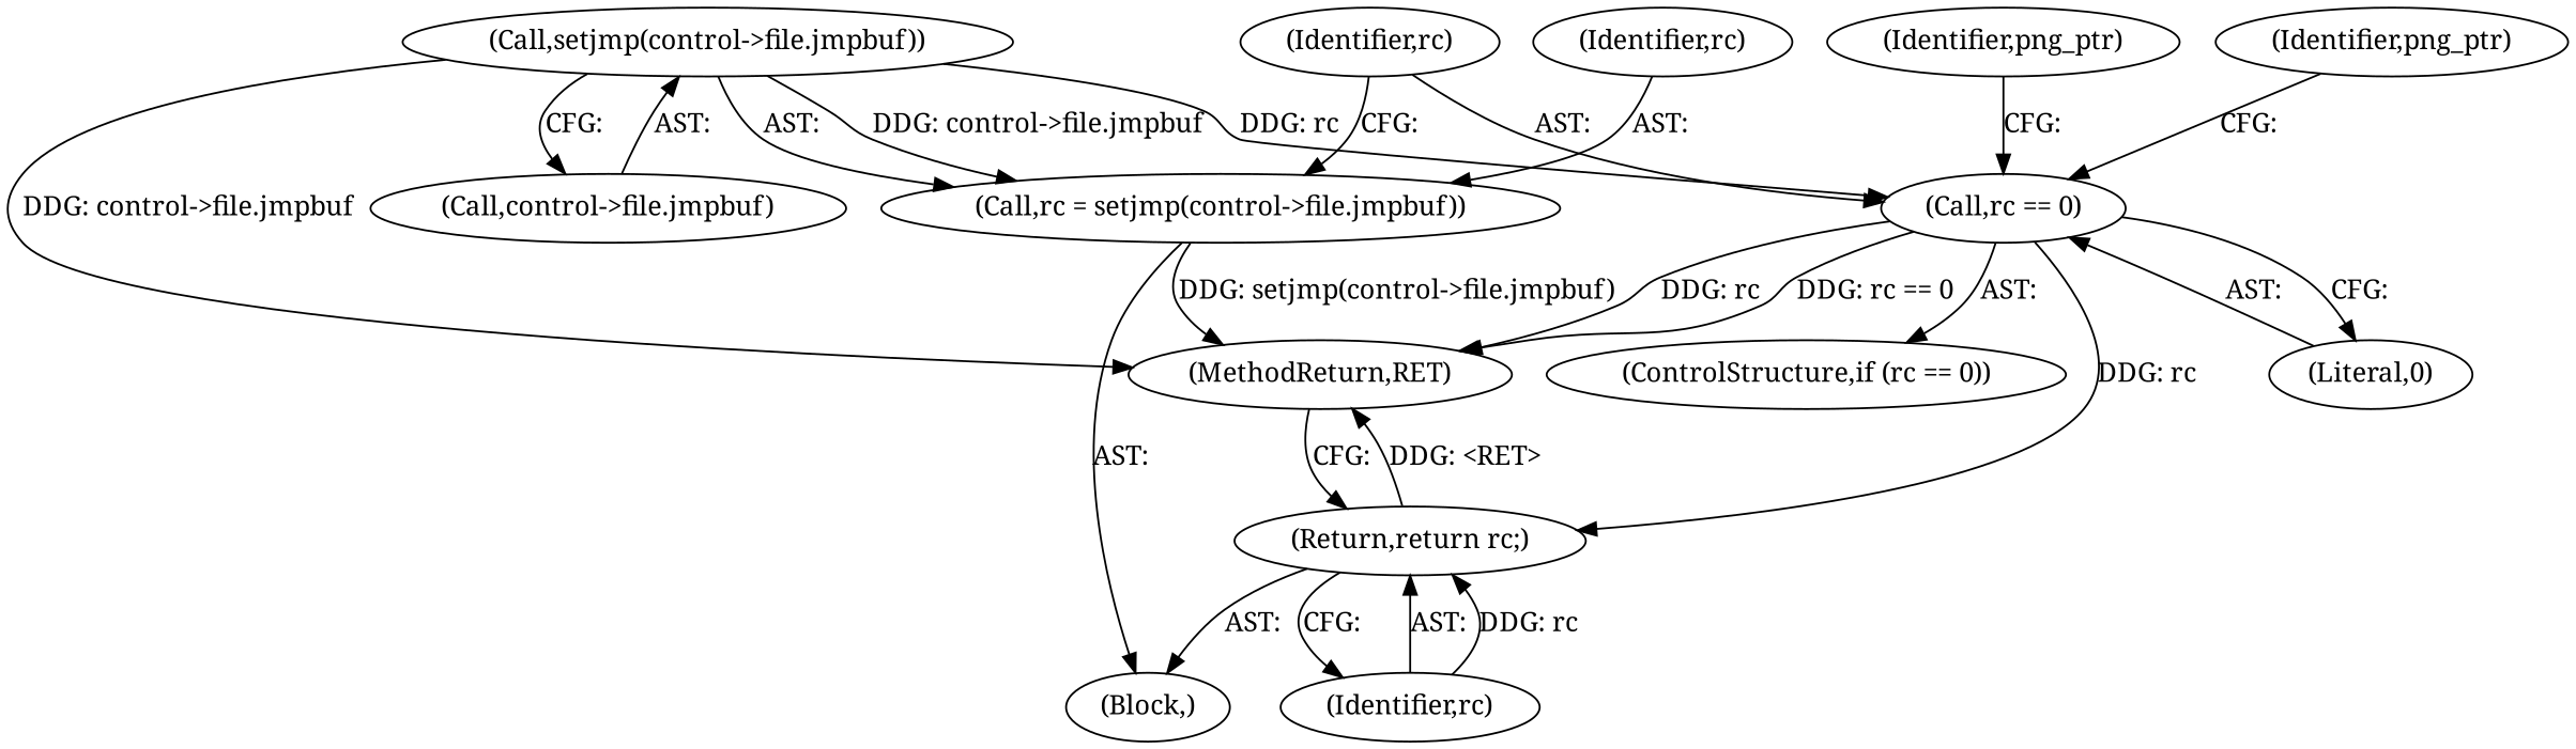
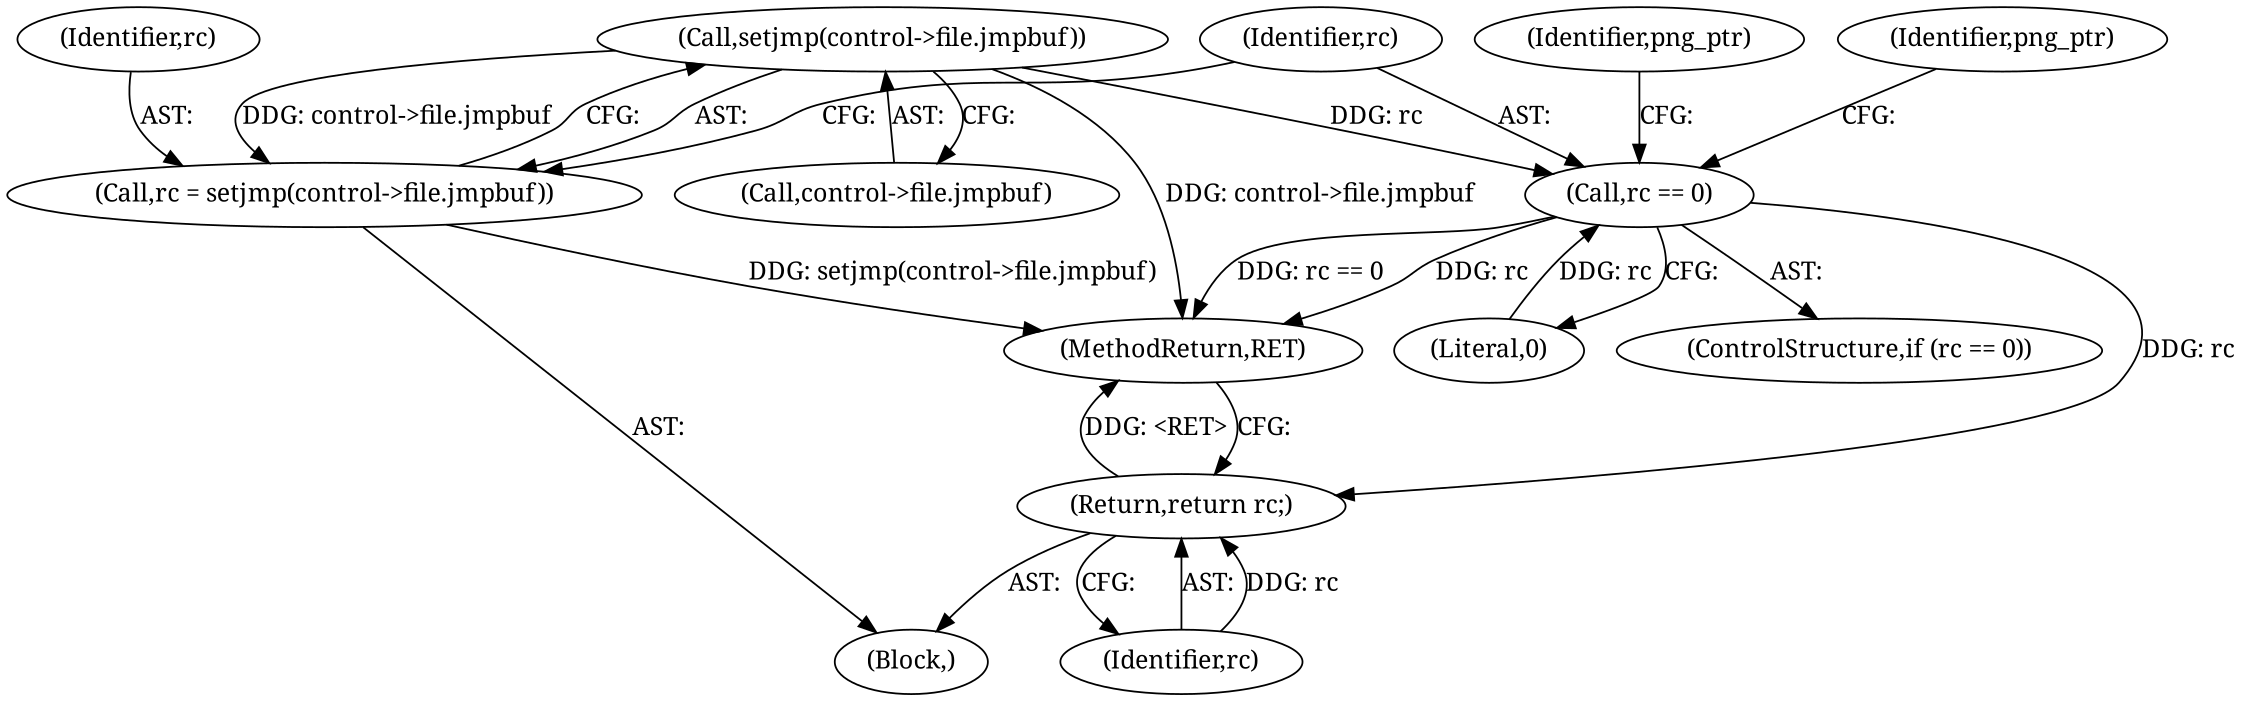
  digraph {
    fontname="Noto Serif"
    node [fontname="Noto Serif"]
    edge [fontname="Noto Serif"]
    n1 [label="(Call,setjmp(control->file.jmpbuf))"]
    n2 [label="(Call,rc = setjmp(control->file.jmpbuf))"]
    n3 [label="(MethodReturn,RET)"]
    n4 [label="(Call,control->file.jmpbuf)"]
    n5 [label="(Call,rc == 0)"]
    n6 [label="(Block,)"]
    n7 [label="(Return,return rc;)"]
    n8 [label="(Literal,0)"]
    n9 [label="(ControlStructure,if (rc == 0))"]
    n10 [label="(Identifier,rc)"]
    n11 [label="(Identifier,png_ptr)"]
    n12 [label="(Identifier,png_ptr)"]
    n13 [label="(Identifier,rc)"]
    n14 [label="(Identifier,rc)"]
    n1 -> n2 [label="AST: "]
    n1 -> n2 [label="DDG: control->file.jmpbuf"]
    n1 -> n3 [label="DDG: control->file.jmpbuf"]
    n1 -> n4 [label="CFG: "]
    n1 -> n5 [label="DDG: rc"]
+   n2 -> n1 [label="CFG: "]
    n2 -> n3 [label="DDG: setjmp(control->file.jmpbuf)"]
    n2 -> n6 [label="AST: "]
    n3 -> n7 [label="CFG: "]
    n4 -> n1 [label="AST: "]
    n5 -> n3 [label="DDG: rc"]
    n5 -> n3 [label="DDG: rc == 0"]
    n5 -> n7 [label="DDG: rc"]
    n5 -> n8 [label="CFG: "]
    n5 -> n9 [label="AST: "]
    n7 -> n3 [label="DDG: <RET>"]
    n7 -> n6 [label="AST: "]
    n7 -> n10 [label="CFG: "]
-   n8 -> n5 [label="AST: "]
+   n8 -> n5 [label="DDG: rc"]
    n10 -> n7 [label="AST: "]
    n10 -> n7 [label="DDG: rc"]
    n11 -> n5 [label="CFG: "]
    n12 -> n5 [label="CFG: "]
    n13 -> n2 [label="CFG: "]
    n13 -> n5 [label="AST: "]
    n14 -> n2 [label="AST: "]
  }
